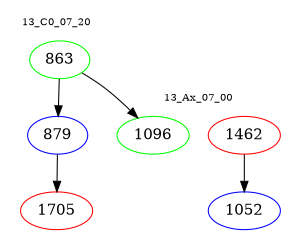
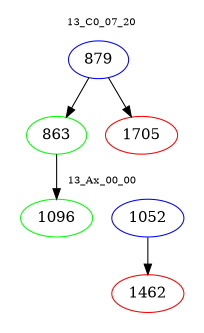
  digraph {
    node [color=blue]
    edge [color=black]
    n1 [label=1052]
    n2 [color=red label=1462]
    n3 [color=green label=1096]
    n4 [label=879]
    n5 [color=green label=863]
    n6 [color=red label=1705]
    subgraph cluster_1 {
      color=white
      fontsize=10
-     label="13_Ax_07_00"
+     label="13_Ax_00_00"
      n1
      n2
      n3
    }
    subgraph cluster_2 {
      color=white
      fontsize=10
      label="13_C0_07_20"
      n4
      n5
      n6
    }
-   n2 -> n1
-   n5 -> n4
+   n1 -> n2
+   n4 -> n5
    n4 -> n6
    n5 -> n3
  }
